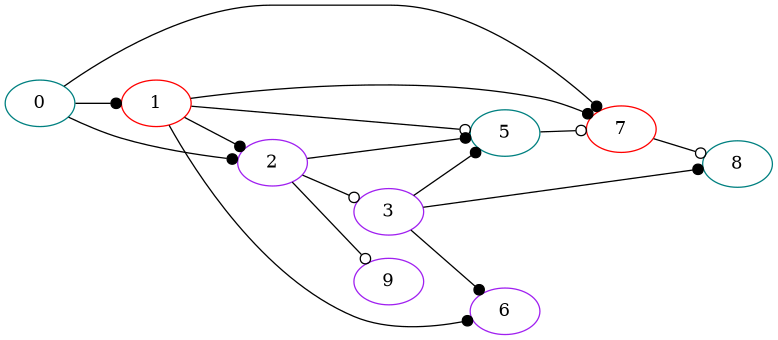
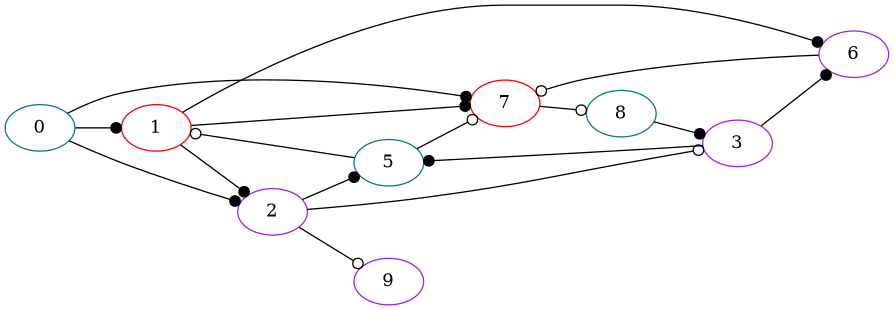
  digraph {
    "Duplicate states"=0
    GraphType=Random
    "Max states in OPEN"=0
    Modes="120000ms; topo-ordered tasks, ; Pruning: task equivalence, fixed order ready list, ; F-value: ; Optimisation: best schedule length (SL) optimisation on equal, "
    NumberOfTasks=10
    "Pruned using list schedule length"=14
    "States removed from OPEN"=0
    TargetSystem="Homogeneous-2"
    "Time to schedule (ms)"=113
    "Total idle time"=76
    "Total schedule length"=111
    "Total sequential time"=129
    "Total states created"=28
    rankdir=LR
    node [Processor=0 Weight=17 color=purple]
    edge [Weight=9 arrowhead=dot]
    0 ["Finish time"=11 "Start time"=0 Weight=11 color=teal]
    1 ["Finish time"=29 "Start time"=11 Weight=18 color=red]
    2 ["Finish time"=44 "Start time"=29 Weight=15]
    7 ["Finish time"=100 "Start time"=83 color=red]
    5 ["Finish time"=78 "Start time"=61 color=teal]
    6 ["Finish time"=74 Processor=1 "Start time"=65 Weight=9]
    3 ["Finish time"=61 "Start time"=44]
    9 ["Finish time"=94 Processor=1 "Start time"=87 Weight=7]
    8 ["Finish time"=111 "Start time"=100 Weight=11 color=teal]
    0 -> 1 [Weight=2]
    0 -> 2 [Weight=3]
    0 -> 7
    1 -> 2
    1 -> 7 [Weight=5]
-   1 -> 5 [Weight=4 arrowhead=odot]
+   5 -> 1 [Weight=4 arrowhead=odot]
    1 -> 6 [Weight=6]
    2 -> 5 [Weight=8]
    2 -> 3 [Weight=7 arrowhead=odot]
    2 -> 9 [Weight=7 arrowhead=odot]
    7 -> 8 [Weight=5 arrowhead=odot]
    5 -> 7 [Weight=6 arrowhead=odot]
+   6 -> 7 [arrowhead=odot]
    3 -> 5 [Weight=8]
    3 -> 6 [Weight=4]
-   3 -> 8 [Weight=5]
+   8 -> 3 [Weight=5]
  }
